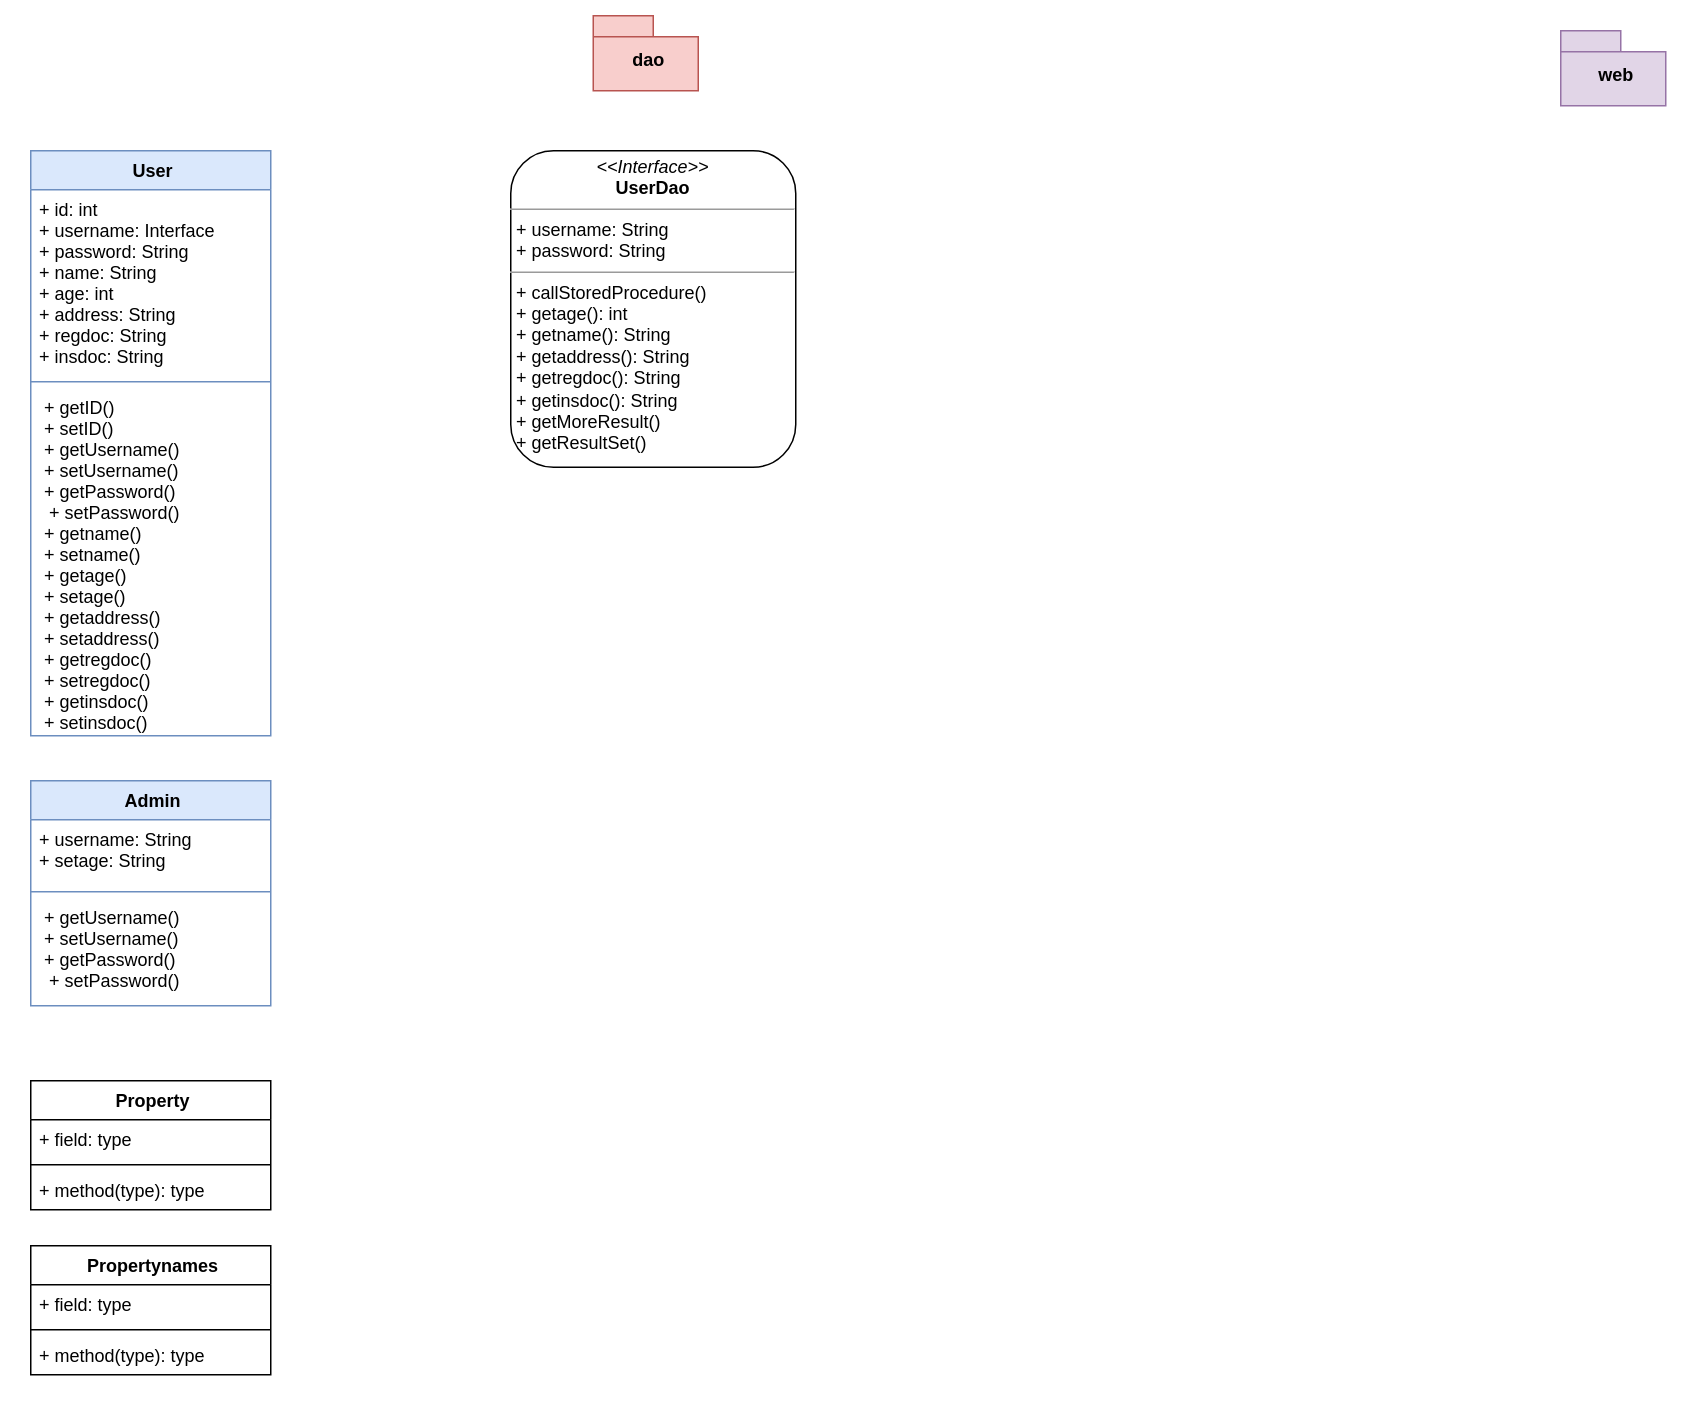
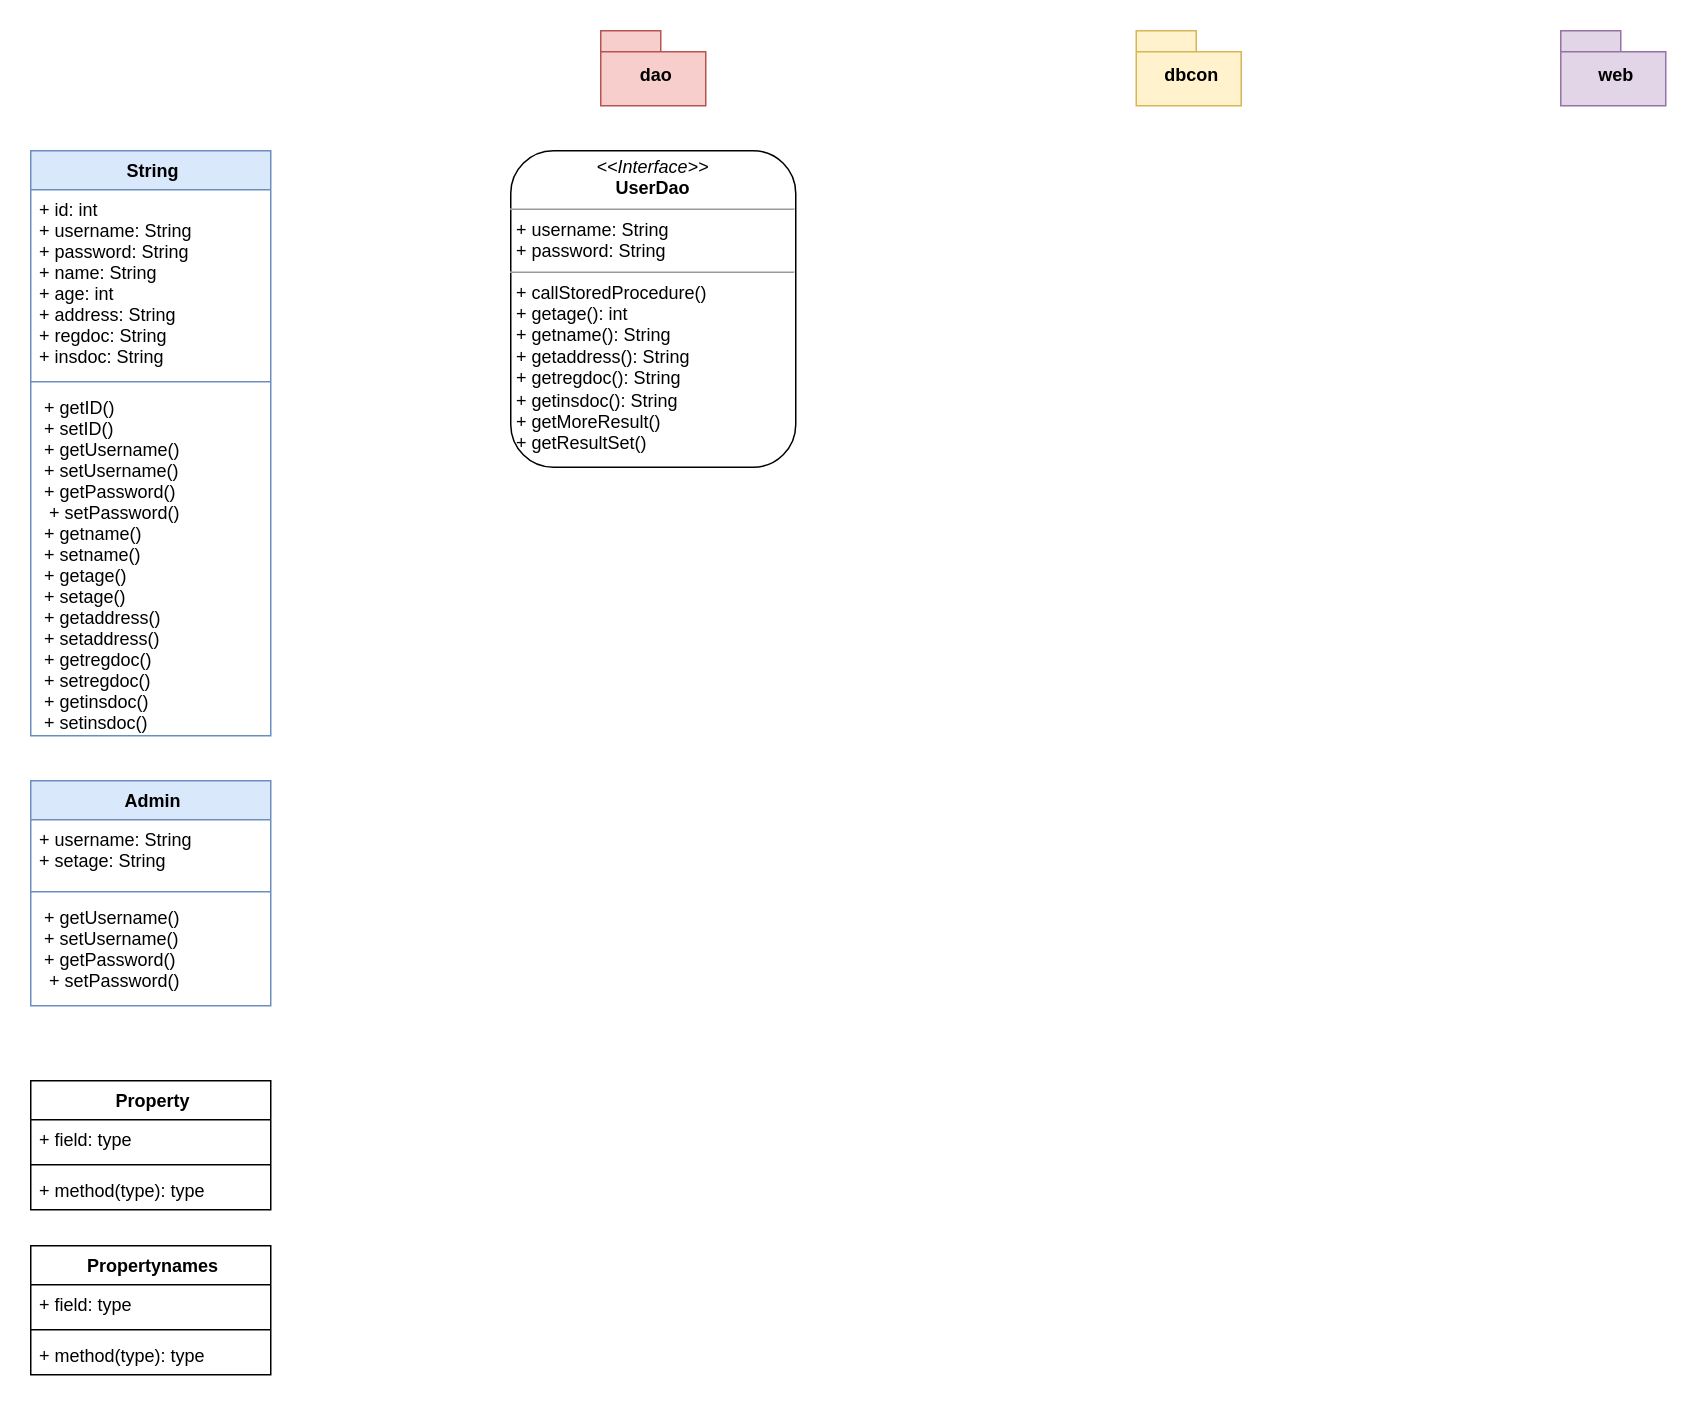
  <mxCell id="0" />
  <mxCell id="1" parent="0" />
- <mxCell id="2" value="&amp;nbsp;dao" style="shape=folder;fontStyle=1;spacingTop=10;tabWidth=40;tabHeight=14;tabPosition=left;html=1;fillColor=#f8cecc;strokeColor=#b85450;" vertex="1" parent="1"><mxGeometry x="395" y="10" width="70" height="50" as="geometry" /></mxCell>
+ <mxCell id="2" value="&amp;nbsp;dao" style="shape=folder;fontStyle=1;spacingTop=10;tabWidth=40;tabHeight=14;tabPosition=left;html=1;fillColor=#f8cecc;strokeColor=#b85450;" vertex="1" parent="1"><mxGeometry x="400" y="20" width="70" height="50" as="geometry" /></mxCell>
+ <mxCell id="3" value="&amp;nbsp;dbcon" style="shape=folder;fontStyle=1;spacingTop=10;tabWidth=40;tabHeight=14;tabPosition=left;html=1;fillColor=#fff2cc;strokeColor=#d6b656;" vertex="1" parent="1"><mxGeometry x="757" y="20" width="70" height="50" as="geometry" /></mxCell>
  <mxCell id="4" value="&amp;nbsp;web" style="shape=folder;fontStyle=1;spacingTop=10;tabWidth=40;tabHeight=14;tabPosition=left;html=1;fillColor=#e1d5e7;strokeColor=#9673a6;" vertex="1" parent="1"><mxGeometry x="1040" y="20" width="70" height="50" as="geometry" /></mxCell>
- <mxCell id="5" value=" User" style="swimlane;fontStyle=1;align=center;verticalAlign=top;childLayout=stackLayout;horizontal=1;startSize=26;horizontalStack=0;resizeParent=1;resizeParentMax=0;resizeLast=0;collapsible=1;marginBottom=0;fillColor=#dae8fc;strokeColor=#6c8ebf;" vertex="1" parent="1"><mxGeometry x="20" y="100" width="160" height="390" as="geometry" /></mxCell>
- <mxCell id="6" value="+ id: int&#10;+ username: Interface&#10;+ password: String&#10;+ name: String&#10;+ age: int&#10;+ address: String&#10;+ regdoc: String&#10;+ insdoc: String&#10;" style="text;strokeColor=none;fillColor=none;align=left;verticalAlign=top;spacingLeft=4;spacingRight=4;overflow=hidden;rotatable=0;points=[[0,0.5],[1,0.5]];portConstraint=eastwest;" vertex="1" parent="5"><mxGeometry y="26" width="160" height="124" as="geometry" /></mxCell>
+ <mxCell id="5" value=" String" style="swimlane;fontStyle=1;align=center;verticalAlign=top;childLayout=stackLayout;horizontal=1;startSize=26;horizontalStack=0;resizeParent=1;resizeParentMax=0;resizeLast=0;collapsible=1;marginBottom=0;fillColor=#dae8fc;strokeColor=#6c8ebf;" vertex="1" parent="1"><mxGeometry x="20" y="100" width="160" height="390" as="geometry" /></mxCell>
+ <mxCell id="6" value="+ id: int&#10;+ username: String&#10;+ password: String&#10;+ name: String&#10;+ age: int&#10;+ address: String&#10;+ regdoc: String&#10;+ insdoc: String&#10;" style="text;strokeColor=none;fillColor=none;align=left;verticalAlign=top;spacingLeft=4;spacingRight=4;overflow=hidden;rotatable=0;points=[[0,0.5],[1,0.5]];portConstraint=eastwest;" vertex="1" parent="5"><mxGeometry y="26" width="160" height="124" as="geometry" /></mxCell>
  <mxCell id="7" value="" style="line;strokeWidth=1;fillColor=none;align=left;verticalAlign=middle;spacingTop=-1;spacingLeft=3;spacingRight=3;rotatable=0;labelPosition=right;points=[];portConstraint=eastwest;strokeColor=inherit;" vertex="1" parent="5"><mxGeometry y="150" width="160" height="8" as="geometry" /></mxCell>
  <mxCell id="8" value=" + getID()&#10; + setID()&#10; + getUsername()&#10; + setUsername()&#10; + getPassword()&#10;  + setPassword()&#10; + getname()&#10; + setname()&#10; + getage()&#10; + setage()&#10; + getaddress()&#10; + setaddress()&#10; + getregdoc()&#10; + setregdoc()&#10; + getinsdoc()&#10; + setinsdoc()&#10;&#10;&#10;&#10;" style="text;strokeColor=none;fillColor=none;align=left;verticalAlign=top;spacingLeft=4;spacingRight=4;overflow=hidden;rotatable=0;points=[[0,0.5],[1,0.5]];portConstraint=eastwest;" vertex="1" parent="5"><mxGeometry y="158" width="160" height="232" as="geometry" /></mxCell>
  <mxCell id="9" value=" Admin" style="swimlane;fontStyle=1;align=center;verticalAlign=top;childLayout=stackLayout;horizontal=1;startSize=26;horizontalStack=0;resizeParent=1;resizeParentMax=0;resizeLast=0;collapsible=1;marginBottom=0;fillColor=#dae8fc;strokeColor=#6c8ebf;" vertex="1" parent="1"><mxGeometry x="20" y="520" width="160" height="150" as="geometry" /></mxCell>
  <mxCell id="10" value="+ username: String&#10;+ setage: String" style="text;strokeColor=none;fillColor=none;align=left;verticalAlign=top;spacingLeft=4;spacingRight=4;overflow=hidden;rotatable=0;points=[[0,0.5],[1,0.5]];portConstraint=eastwest;" vertex="1" parent="9"><mxGeometry y="26" width="160" height="44" as="geometry" /></mxCell>
  <mxCell id="11" value="" style="line;strokeWidth=1;fillColor=none;align=left;verticalAlign=middle;spacingTop=-1;spacingLeft=3;spacingRight=3;rotatable=0;labelPosition=right;points=[];portConstraint=eastwest;strokeColor=inherit;" vertex="1" parent="9"><mxGeometry y="70" width="160" height="8" as="geometry" /></mxCell>
  <mxCell id="12" value=" + getUsername()&#10; + setUsername()&#10; + getPassword()&#10;  + setPassword()" style="text;strokeColor=none;fillColor=none;align=left;verticalAlign=top;spacingLeft=4;spacingRight=4;overflow=hidden;rotatable=0;points=[[0,0.5],[1,0.5]];portConstraint=eastwest;" vertex="1" parent="9"><mxGeometry y="78" width="160" height="72" as="geometry" /></mxCell>
  <mxCell id="13" value=" Property" style="swimlane;fontStyle=1;align=center;verticalAlign=top;childLayout=stackLayout;horizontal=1;startSize=26;horizontalStack=0;resizeParent=1;resizeParentMax=0;resizeLast=0;collapsible=1;marginBottom=0;" vertex="1" parent="1"><mxGeometry x="20" y="720" width="160" height="86" as="geometry" /></mxCell>
  <mxCell id="14" value="+ field: type" style="text;strokeColor=none;fillColor=none;align=left;verticalAlign=top;spacingLeft=4;spacingRight=4;overflow=hidden;rotatable=0;points=[[0,0.5],[1,0.5]];portConstraint=eastwest;" vertex="1" parent="13"><mxGeometry y="26" width="160" height="26" as="geometry" /></mxCell>
  <mxCell id="15" value="" style="line;strokeWidth=1;fillColor=none;align=left;verticalAlign=middle;spacingTop=-1;spacingLeft=3;spacingRight=3;rotatable=0;labelPosition=right;points=[];portConstraint=eastwest;strokeColor=inherit;" vertex="1" parent="13"><mxGeometry y="52" width="160" height="8" as="geometry" /></mxCell>
  <mxCell id="16" value="+ method(type): type" style="text;strokeColor=none;fillColor=none;align=left;verticalAlign=top;spacingLeft=4;spacingRight=4;overflow=hidden;rotatable=0;points=[[0,0.5],[1,0.5]];portConstraint=eastwest;" vertex="1" parent="13"><mxGeometry y="60" width="160" height="26" as="geometry" /></mxCell>
  <mxCell id="17" value=" Propertynames" style="swimlane;fontStyle=1;align=center;verticalAlign=top;childLayout=stackLayout;horizontal=1;startSize=26;horizontalStack=0;resizeParent=1;resizeParentMax=0;resizeLast=0;collapsible=1;marginBottom=0;" vertex="1" parent="1"><mxGeometry x="20" y="830" width="160" height="86" as="geometry" /></mxCell>
  <mxCell id="18" value="+ field: type" style="text;strokeColor=none;fillColor=none;align=left;verticalAlign=top;spacingLeft=4;spacingRight=4;overflow=hidden;rotatable=0;points=[[0,0.5],[1,0.5]];portConstraint=eastwest;" vertex="1" parent="17"><mxGeometry y="26" width="160" height="26" as="geometry" /></mxCell>
  <mxCell id="19" value="" style="line;strokeWidth=1;fillColor=none;align=left;verticalAlign=middle;spacingTop=-1;spacingLeft=3;spacingRight=3;rotatable=0;labelPosition=right;points=[];portConstraint=eastwest;strokeColor=inherit;" vertex="1" parent="17"><mxGeometry y="52" width="160" height="8" as="geometry" /></mxCell>
  <mxCell id="20" value="+ method(type): type" style="text;strokeColor=none;fillColor=none;align=left;verticalAlign=top;spacingLeft=4;spacingRight=4;overflow=hidden;rotatable=0;points=[[0,0.5],[1,0.5]];portConstraint=eastwest;" vertex="1" parent="17"><mxGeometry y="60" width="160" height="26" as="geometry" /></mxCell>
  <mxCell id="21" value="&lt;p style=&quot;margin:0px;margin-top:4px;text-align:center;&quot;&gt;&lt;i&gt;&amp;lt;&amp;lt;Interface&amp;gt;&amp;gt;&lt;/i&gt;&lt;br&gt;&lt;b&gt;UserDao&lt;/b&gt;&lt;/p&gt;&lt;hr size=&quot;1&quot;&gt;&lt;p style=&quot;margin:0px;margin-left:4px;&quot;&gt;+ username: String&lt;br&gt;+ password: String&lt;/p&gt;&lt;hr size=&quot;1&quot;&gt;&lt;p style=&quot;margin:0px;margin-left:4px;&quot;&gt;+ callStoredProcedure()&lt;br&gt;+ getage(): int&lt;/p&gt;&lt;p style=&quot;margin:0px;margin-left:4px;&quot;&gt;+ getname(): String&lt;/p&gt;&lt;p style=&quot;margin:0px;margin-left:4px;&quot;&gt;+ getaddress(): String&lt;/p&gt;&lt;p style=&quot;margin:0px;margin-left:4px;&quot;&gt;+ getregdoc(): String&lt;/p&gt;&lt;p style=&quot;margin:0px;margin-left:4px;&quot;&gt;+ getinsdoc(): String&lt;/p&gt;&lt;p style=&quot;margin:0px;margin-left:4px;&quot;&gt;+ getMoreResult()&lt;/p&gt;&lt;p style=&quot;margin:0px;margin-left:4px;&quot;&gt;+ getResultSet()&lt;/p&gt;&lt;p style=&quot;margin:0px;margin-left:4px;&quot;&gt;&lt;span style=&quot;background-color: rgb(232, 242, 254); font-family: Consolas; font-size: 10pt;&quot;&gt;&lt;br&gt;&lt;/span&gt;&lt;/p&gt;" style="verticalAlign=top;align=left;overflow=fill;fontSize=12;fontFamily=Helvetica;html=1;rounded=1;" vertex="1" parent="1"><mxGeometry x="340" y="100" width="190" height="211" as="geometry" /></mxCell>
